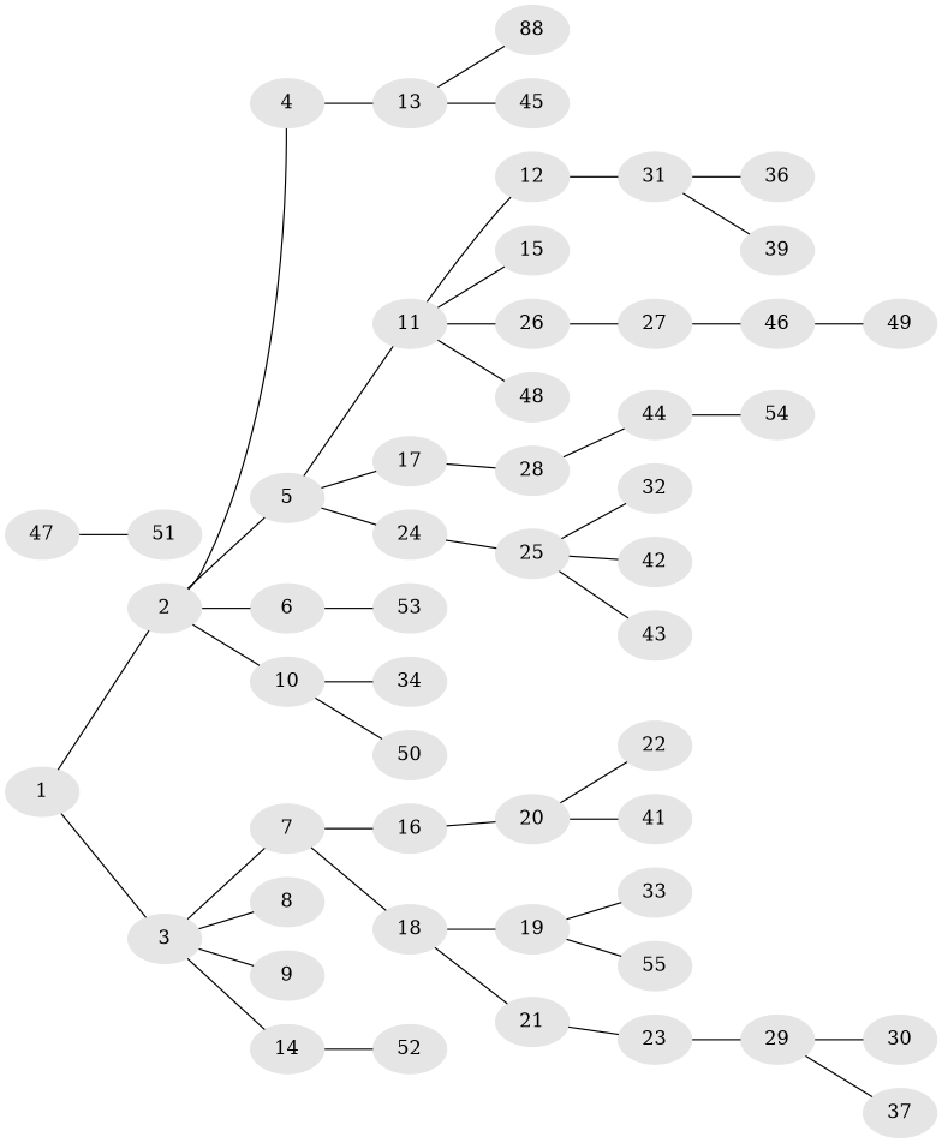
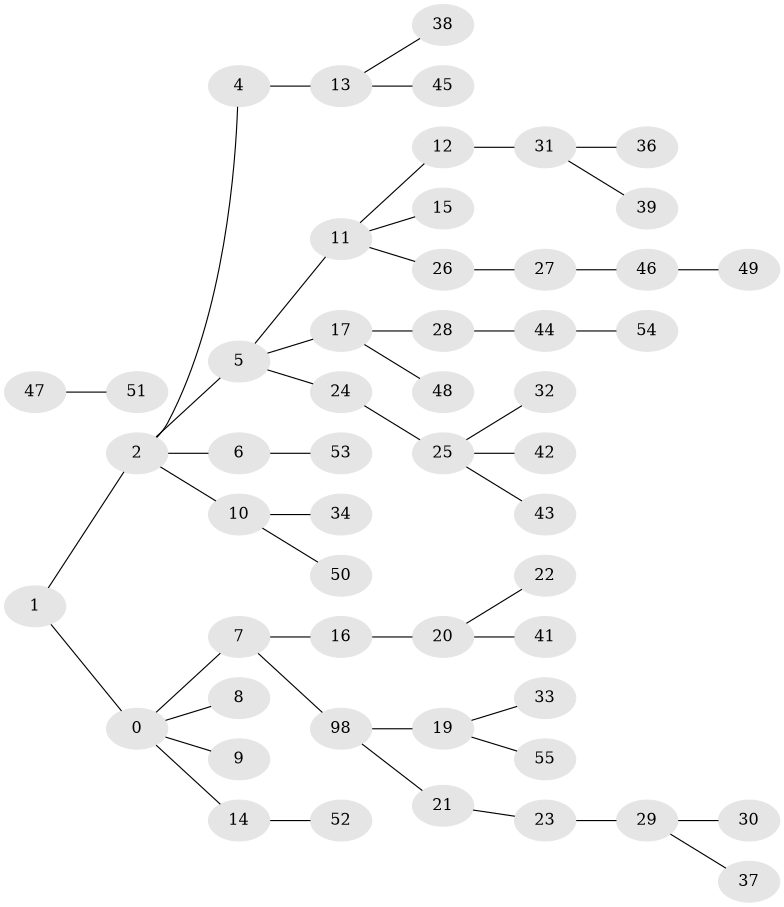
  graph {
    rankdir=LR
    node [color=gray90 style=filled]
    edge [weight=1.0]
    1
    2
-   3
+   3 [label=0]
    4
    5
    6
    10
    7
    8
    9
    14
    13
    11
    17
    24
    53
    34
    50
    16
-   18
+   18 [label=98]
    52
-   38 [label=88]
+   38
    45
    12
    15
    26
    28
    48
    25
    20
    19
    21
    31
    27
    36
    39
    22
    41
    44
    33
    55
    23
    29
    30
    37
    32
    42
    43
    46
    49
    54
    47
    51
    1 -- 2
    1 -- 3
    2 -- 4
    2 -- 5
    2 -- 6
    2 -- 10
    3 -- 7
    3 -- 8
    3 -- 9 [weight=2.0]
    3 -- 14
    4 -- 13 [weight=3.0]
    5 -- 11
    5 -- 17
    5 -- 24
    6 -- 53
    10 -- 34
    10 -- 50
    7 -- 16
    7 -- 18
    14 -- 52
    13 -- 38
    13 -- 45
    11 -- 12
    11 -- 15
    11 -- 26
    17 -- 28
-   11 -- 48
+   17 -- 48
    24 -- 25
    16 -- 20
    18 -- 19 [weight=2.0]
    18 -- 21
    12 -- 31
    26 -- 27
    28 -- 44
    25 -- 32
    25 -- 42
    25 -- 43
    20 -- 22
    20 -- 41
    19 -- 33
    19 -- 55
    21 -- 23
    31 -- 36 [weight=3.0]
    31 -- 39
    27 -- 46
    44 -- 54
    23 -- 29
    29 -- 30 [weight=3.0]
    29 -- 37
    46 -- 49
    47 -- 51
  }
